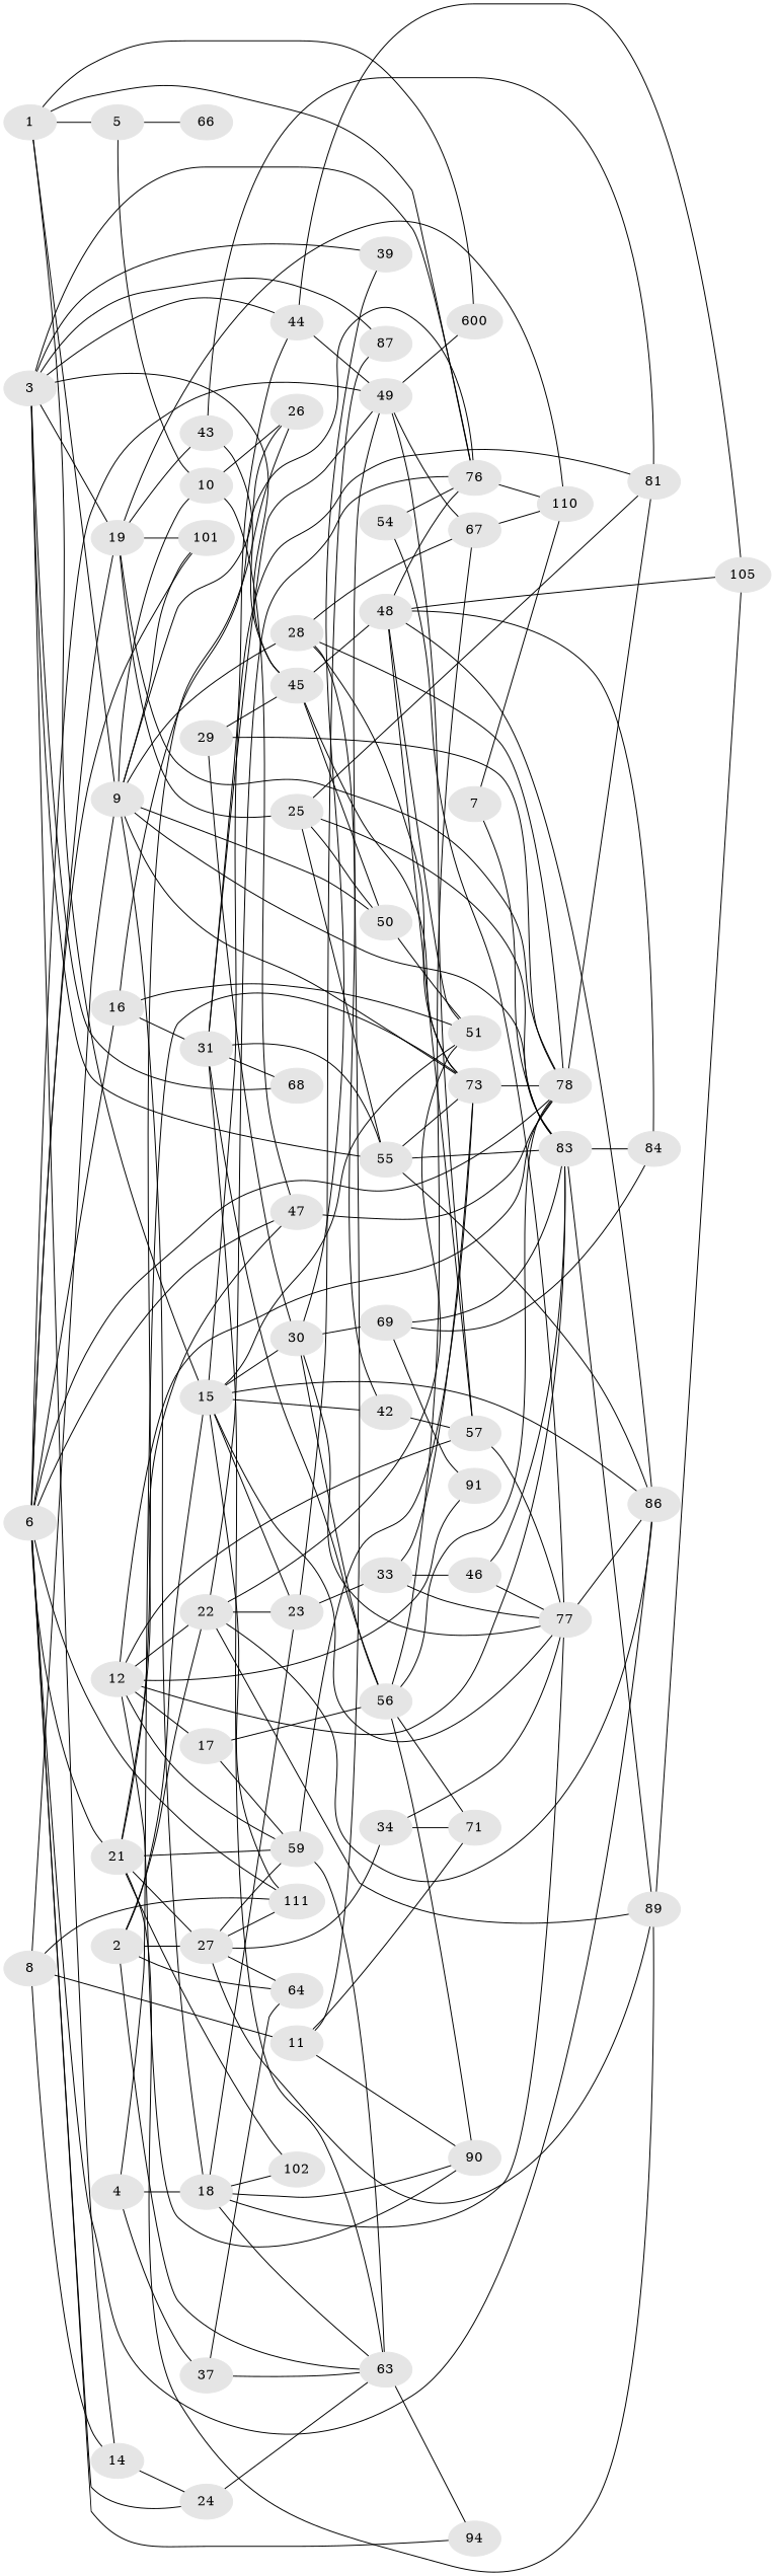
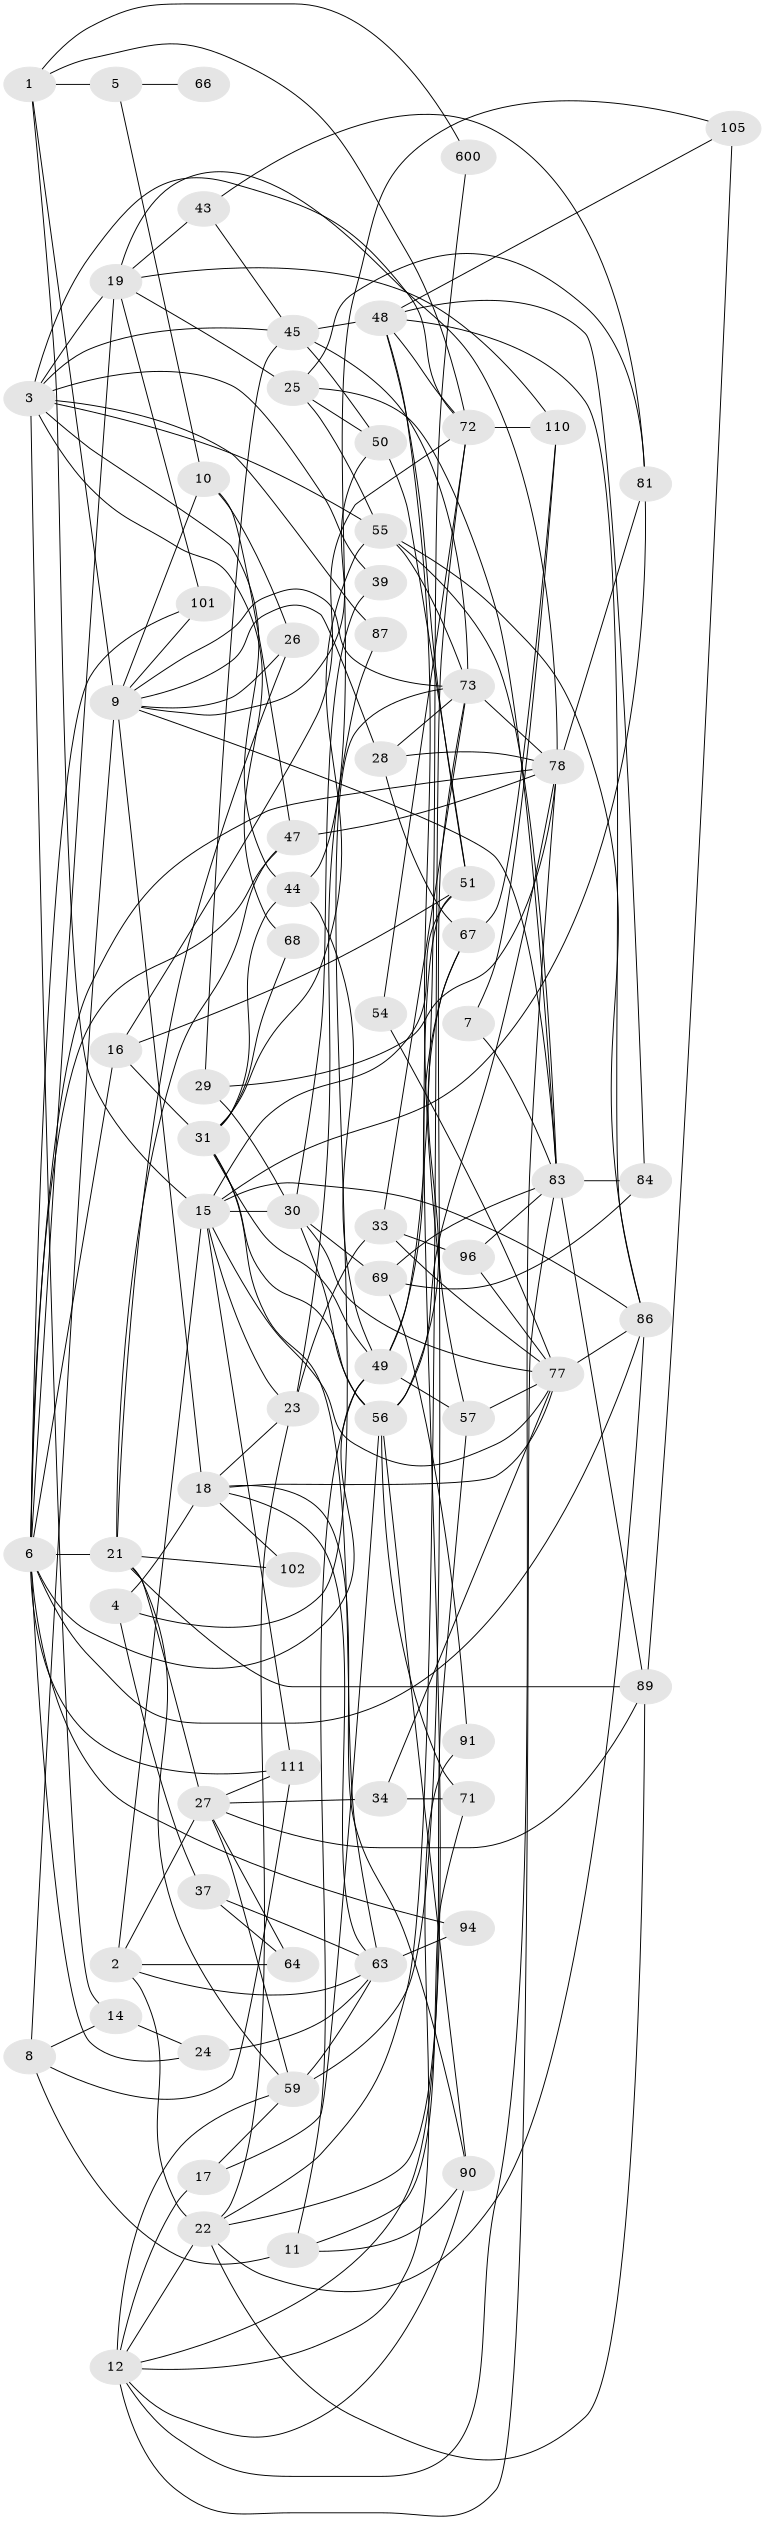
  graph {
    rankdir=LR
    node [color=gray90 style=filled]
    1 [super="+80"]
    5
    9 [super="+35"]
    15 [super="+40"]
-   76 [super="+103"]
+   76 [super="+103" label=72]
    n6 [label=600]
    10 [super="+36"]
    66
    18 [super="+92"]
    73 [super="+74"]
    101
    83 [super="+88"]
    26
    28 [super="+93"]
    50 [super="+98"]
    86 [super="+108"]
    111
    23 [super="+97"]
    30 [super="+65"]
-   42
    51 [super="+106"]
    77 [super="+82"]
    81
    110
    2 [super="+20"]
    22 [super="+112"]
    27 [super="+75"]
    63 [super="+70"]
    64
    89
    59
    34
    94
    3 [super="+62"]
    14
    19 [super="+58"]
    39
    44
    45 [super="+96"]
    55 [super="+61"]
    68
    87
    24
    78 [super="+104"]
    25 [super="+38"]
    43
    49 [super="+79"]
    105
    48 [super="+107"]
    90
    102
    4
    37
    47
    6 [super="+109"]
    16
    21 [super="+41"]
    31 [super="+52"]
    57 [super="+60"]
    67 [super="+72"]
    84 [super="+95"]
    7
    8 [super="+85"]
    11 [super="+13"]
    71
    12 [super="+32"]
    17
    91
    56 [super="+99"]
    33 [super="+53"]
    69
-   46
+   46 [label=96]
    29
    54
    1 -- 5
    1 -- 9
    1 -- 15
    1 -- 76
    1 -- n6
    5 -- 10
    5 -- 66
    9 -- 10
    9 -- 18
    9 -- 73
    9 -- 101
    9 -- 83
    9 -- 26
    9 -- 28
    9 -- 50
    15 -- 86
    15 -- 111
    15 -- 23
    15 -- 30
-   15 -- 42
    15 -- 51
    15 -- 77
    15 -- 81
    76 -- 110
    10 -- 26
    10 -- 47
    18 -- 23
    18 -- 77
    18 -- 63
    18 -- 90
    18 -- 102
    73 -- 78
    83 -- 89
    83 -- 84
    28 -- 73
-   28 -- 42
    28 -- 78
    28 -- 67
    50 -- 51
    23 -- 87
    23 -- 33 [weight=2]
    30 -- 77
    30 -- 39
    30 -- 56
    30 -- 69
-   42 -- 57
    77 -- 86
    2 -- 15
    2 -- 22 [weight=2]
    2 -- 27
    2 -- 63
    2 -- 64
    22 -- 76
    22 -- 86
    22 -- 23
    22 -- 51
    22 -- 89
    27 -- 111
    27 -- 64
    27 -- 89
    27 -- 59
    27 -- 34
    63 -- 94
    89 -- 105
    59 -- 73
    59 -- 63
    34 -- 77
    34 -- 71
    3 -- 76
    3 -- 14
    3 -- 19
    3 -- 39
    3 -- 44
    3 -- 45
    3 -- 55
    3 -- 68
    3 -- 87
    14 -- 24
    19 -- 101
    19 -- 110
    19 -- 78
    19 -- 25
    19 -- 43
    44 -- 49
    44 -- 105
    45 -- 73
    45 -- 50
    45 -- 48
    55 -- 73
    55 -- 83
    55 -- 86
    24 -- 63
    78 -- 81
    25 -- 83
    25 -- 50
    25 -- 81
    25 -- 55
    43 -- 81
    43 -- 45
    49 -- n6
    49 -- 57
    49 -- 67
    48 -- 76 [weight=2]
    48 -- 86
    48 -- 51
    48 -- 105
    48 -- 57
    48 -- 84
    4 -- 18
    4 -- 73
    4 -- 37
    37 -- 63
    37 -- 64
    47 -- 78
    6 -- 101
    6 -- 86
    6 -- 111
    6 -- 94
    6 -- 19
    6 -- 24
    6 -- 78
    6 -- 49
    6 -- 47
    6 -- 16
    6 -- 21 [weight=2]
    16 -- 76
    16 -- 51
    16 -- 31
    21 -- 26
    21 -- 27
    21 -- 89
    21 -- 59
    21 -- 102
    21 -- 47
    31 -- 63
    31 -- 44
    31 -- 55
    31 -- 68
    31 -- 49
    31 -- 56
    57 -- 77
    67 -- 110
    7 -- 83
    7 -- 110
    8 -- 9
    8 -- 111
    8 -- 14
    8 -- 11
    11 -- 49
    11 -- 90
    11 -- 71
    12 -- 83
    12 -- 22
    12 -- 59
    12 -- 78
    12 -- 90
    12 -- 57
    12 -- 17
    12 -- 91
    17 -- 59
    17 -- 56
    56 -- 78
    56 -- 90
    56 -- 67
    56 -- 71
    33 -- 73
    33 -- 77
    33 -- 46
    69 -- 83
    69 -- 84
    69 -- 91
    46 -- 83
    46 -- 77
    29 -- 30
    29 -- 45
    29 -- 78
    54 -- 76
    54 -- 77
  }
